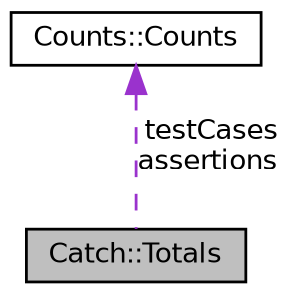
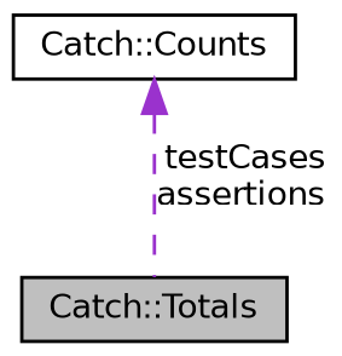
  digraph {
    node [color=black fontname=Helvetica fontsize=10 shape=record style=filled]
    n1 [fillcolor=grey75 fontcolor=black height=0.2 label="Catch::Totals" width=0.4]
-   n2 [fillcolor=white height=0.2 label="Counts::Counts" width=0.4]
+   n2 [fillcolor=white height=0.2 label="Catch::Counts" width=0.4]
    n2 -> n1 [color=darkorchid3 dir=back fontname=Helvetica fontsize=10 label=" testCases\nassertions" labelfontname=Helvetica labelfontsize=10 style=dashed]
  }
